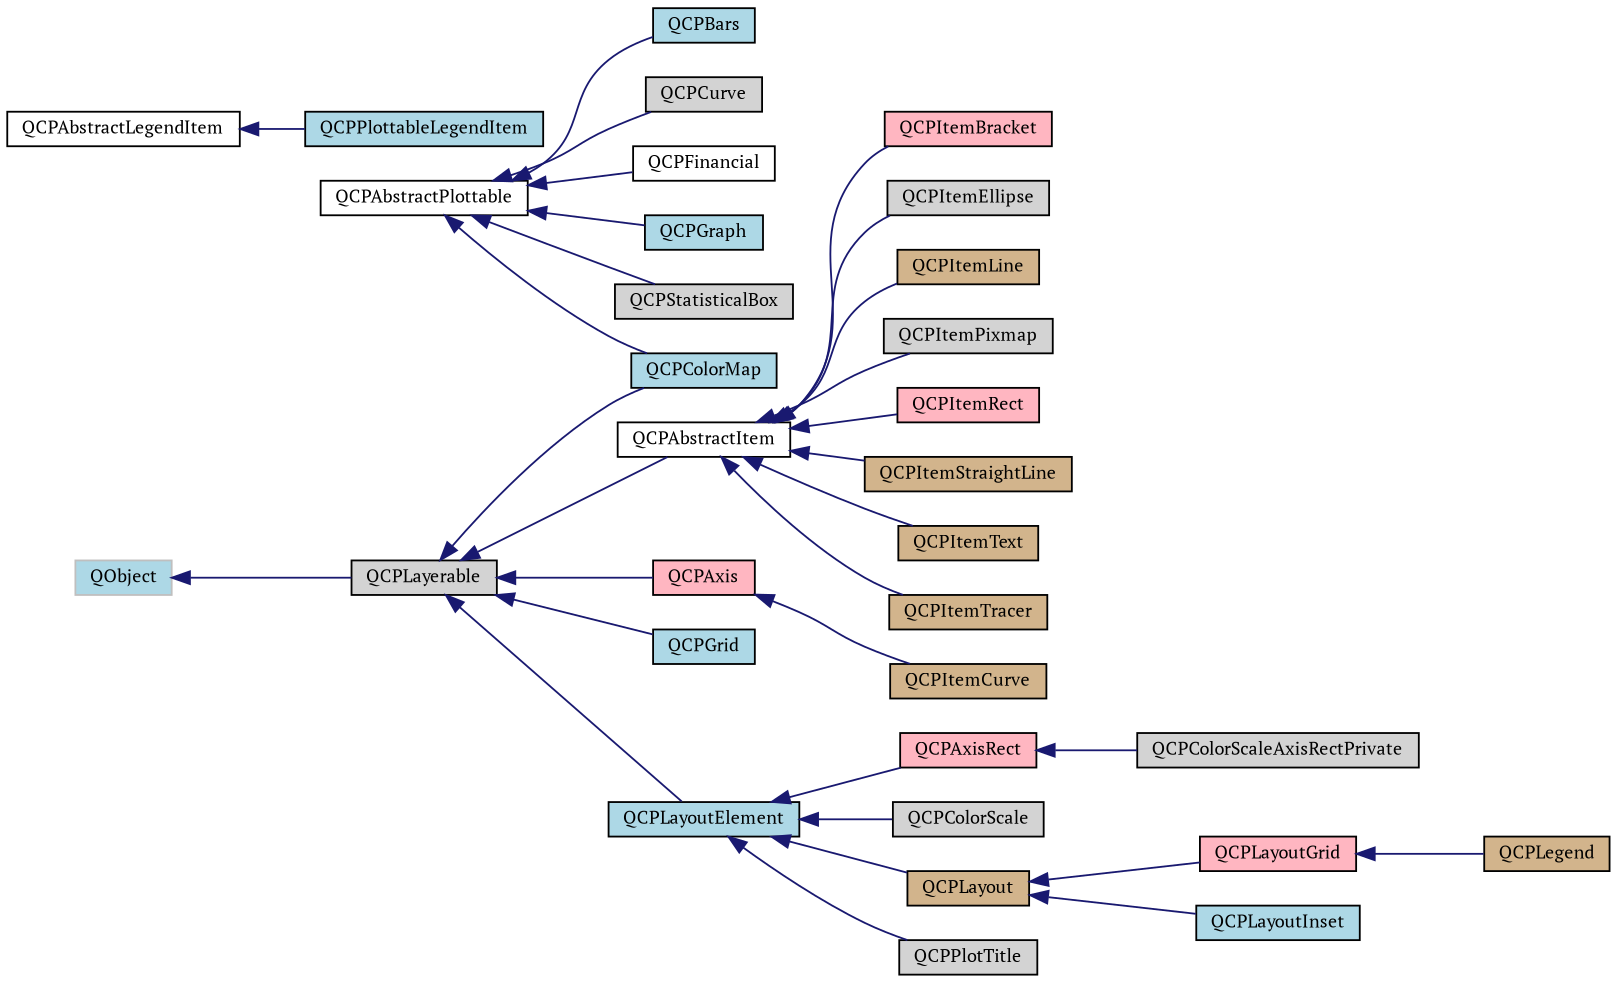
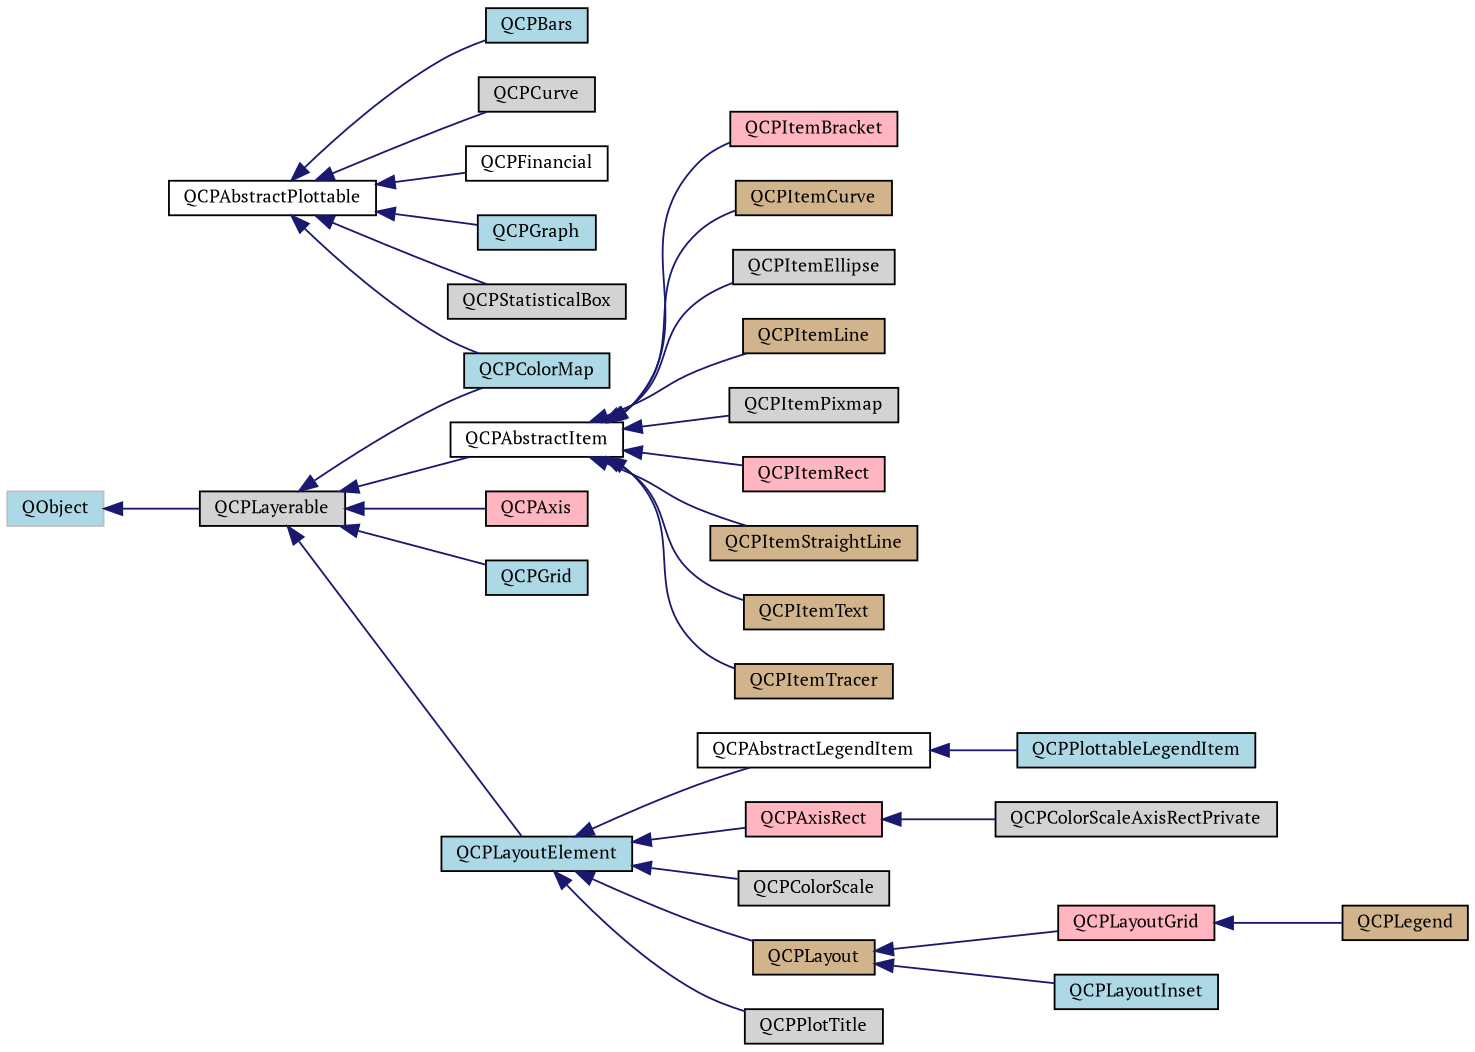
  digraph {
    fontname="PT Serif"
    rankdir=LR
    node [color=black fillcolor=lightgrey fontname="PT Serif" fontsize=10 shape=record style=filled]
    edge [color=midnightblue dir=back fontname="PT Serif" fontsize=10 labelfontname=Helvetica labelfontsize=10 style=solid]
    n1 [fontcolor=black height=0.2 label=QCPLayerable width=0.4]
    n2 [fillcolor=white height=0.2 label=QCPAbstractItem width=0.4]
    n3 [fillcolor=lightpink height=0.2 label=QCPAxis width=0.4]
    n4 [fillcolor=lightblue height=0.2 label=QCPGrid width=0.4]
    n5 [fillcolor=lightblue height=0.2 label=QCPLayoutElement width=0.4]
    n6 [fillcolor=lightblue height=0.2 label=QCPColorMap width=0.4]
    n7 [fillcolor=lightpink height=0.2 label=QCPItemBracket width=0.4]
    n8 [fillcolor=tan height=0.2 label=QCPItemCurve width=0.4]
    n9 [height=0.2 label=QCPItemEllipse width=0.4]
    n10 [fillcolor=tan height=0.2 label=QCPItemLine width=0.4]
    n11 [height=0.2 label=QCPItemPixmap width=0.4]
    n12 [fillcolor=lightpink height=0.2 label=QCPItemRect width=0.4]
    n13 [fillcolor=tan height=0.2 label=QCPItemStraightLine width=0.4]
    n14 [fillcolor=tan height=0.2 label=QCPItemText width=0.4]
    n15 [fillcolor=tan height=0.2 label=QCPItemTracer width=0.4]
    n16 [fillcolor=white height=0.2 label=QCPAbstractPlottable width=0.4]
    n17 [fillcolor=lightblue height=0.2 label=QCPBars width=0.4]
    n18 [height=0.2 label=QCPCurve width=0.4]
    n19 [fillcolor=white height=0.2 label=QCPFinancial width=0.4]
    n20 [fillcolor=lightblue height=0.2 label=QCPGraph width=0.4]
    n21 [height=0.2 label=QCPStatisticalBox width=0.4]
    n22 [fillcolor=white height=0.2 label=QCPAbstractLegendItem width=0.4]
    n23 [fillcolor=lightpink height=0.2 label=QCPAxisRect width=0.4]
    n24 [height=0.2 label=QCPColorScale width=0.4]
    n25 [fillcolor=tan height=0.2 label=QCPLayout width=0.4]
    n26 [height=0.2 label=QCPPlotTitle width=0.4]
    n27 [color=grey75 fillcolor=lightblue height=0.2 label=QObject width=0.4]
    n28 [fillcolor=lightblue height=0.2 label=QCPPlottableLegendItem width=0.4]
    n29 [height=0.2 label=QCPColorScaleAxisRectPrivate width=0.4]
    n30 [fillcolor=lightpink height=0.2 label=QCPLayoutGrid width=0.4]
    n31 [fillcolor=lightblue height=0.2 label=QCPLayoutInset width=0.4]
    n32 [fillcolor=tan height=0.2 label=QCPLegend width=0.4]
    n1 -> n2
    n1 -> n3
    n1 -> n4
    n1 -> n5
    n1 -> n6
    n2 -> n7
-   n3 -> n8
+   n2 -> n8
    n2 -> n9
    n2 -> n10
    n2 -> n11
    n2 -> n12
    n2 -> n13
    n2 -> n14
    n2 -> n15
+   n5 -> n22
    n5 -> n23
    n5 -> n24
    n5 -> n25
    n5 -> n26
    n16 -> n6
    n16 -> n17
    n16 -> n18
    n16 -> n19
    n16 -> n20
    n16 -> n21
    n22 -> n28
    n23 -> n29
    n25 -> n30
    n25 -> n31
    n27 -> n1
    n30 -> n32
  }
